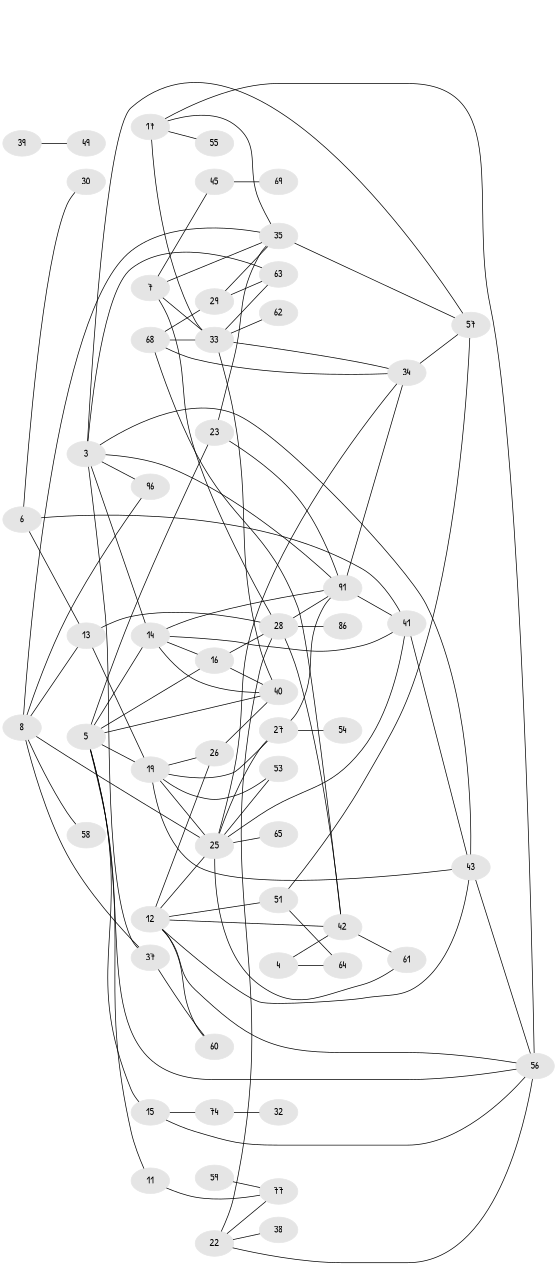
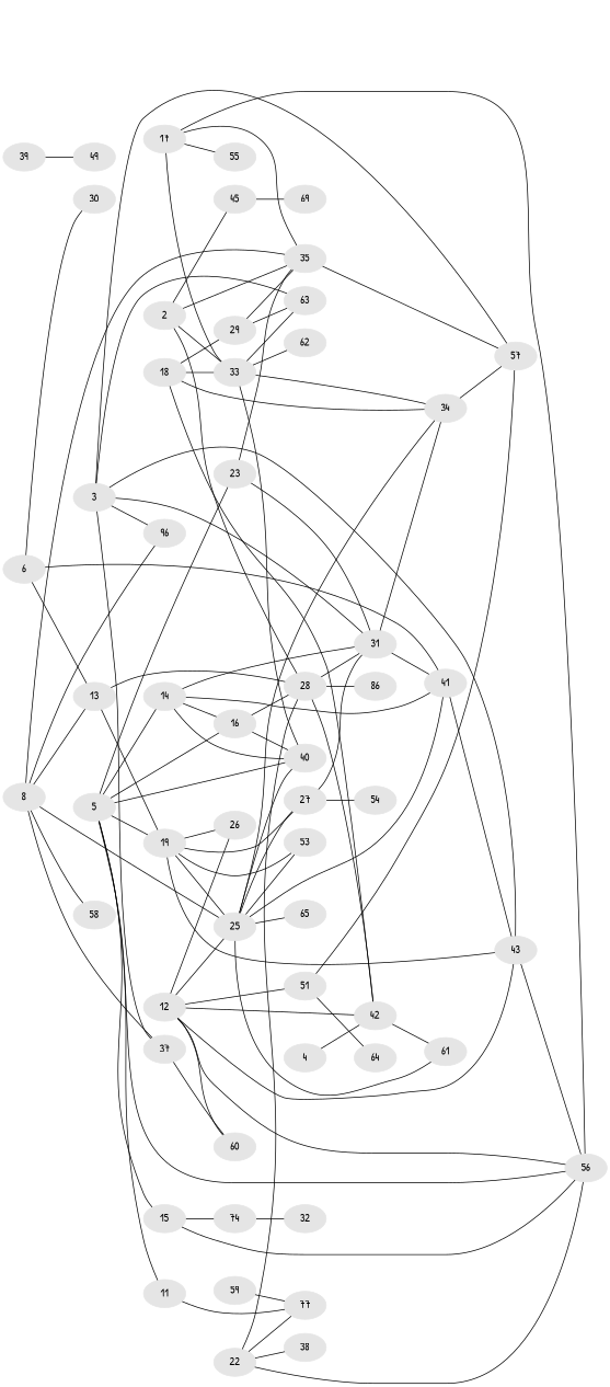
  graph {
    fontname="Patrick Hand"
    rankdir=LR
    node [color=gray90 fontname="Patrick Hand" style=filled]
    edge [fontname="Patrick Hand" weight=1.0]
-   2 [label=7]
+   2
    28
    33
    35
    45
-   31 [label=91]
+   31
    42
    n8 [label=86]
    34
    63
    40
    62
    57
    69
    3
    14
    37
    43
    n19 [label=96]
    16
    41
    60
    56
    4
    64
    61
    5
    11
    15
    19
    23
    n32 [label=77]
    n33 [label=74]
    25
    53
    26
    27
    6
    13
    30
    65
    8
    58
    12
    51
    32
    17
    55
-   18 [label=68]
+   18
    29
    54
    22
    38
    39
    49
    59
    2 -- 28
    2 -- 33
    2 -- 35
    2 -- 45
    28 -- 31
    28 -- 42
    28 -- n8
    33 -- 34
    33 -- 63
    33 -- 40
    33 -- 62
    35 -- 57
    45 -- 69
    31 -- 34
    31 -- 41 [weight=2.0]
    42 -- 61
    34 -- 57
    3 -- 31
    3 -- 63
    3 -- 57
-   3 -- 14
    3 -- 37
    3 -- 43
    3 -- n19
    14 -- 31
    14 -- 40
    14 -- 16
    14 -- 41
    37 -- 60
    43 -- 56
    16 -- 28
    16 -- 40
    41 -- 43
    4 -- 42
-   4 -- 64
    5 -- 40
    5 -- 14
    5 -- 16
    5 -- 56
    5 -- 11
    5 -- 15
    5 -- 19
    5 -- 23
    11 -- n32
    15 -- 56
    15 -- n33
    19 -- 43 [weight=2.0]
    19 -- 25
    19 -- 53
    19 -- 26 [weight=2.0]
    19 -- 27
    23 -- 35
    23 -- 31
    n33 -- 32
    25 -- 34
-   26 -- 40
+   25 -- 40
    25 -- 41
    25 -- 61
    25 -- 53
    25 -- 27
    25 -- 65
    27 -- 31 [weight=2.0]
    27 -- 54
    6 -- 41
    6 -- 13
    6 -- 30
    13 -- 28
    13 -- 19
    8 -- 35
    8 -- 37
    8 -- n19
    8 -- 25
    8 -- 13
    8 -- 58
    12 -- 42
    12 -- 43
    12 -- 60
    12 -- 56
    12 -- 25
    12 -- 26
    12 -- 51
    51 -- 57
    51 -- 64
    17 -- 33
    17 -- 35
    17 -- 56
    17 -- 55
    18 -- 33
    18 -- 42
    18 -- 34
    18 -- 29 [weight=2.0]
    29 -- 35
    29 -- 63
    22 -- 28
    22 -- 56
    22 -- n32
    22 -- 38
    39 -- 49
    59 -- n32
  }
